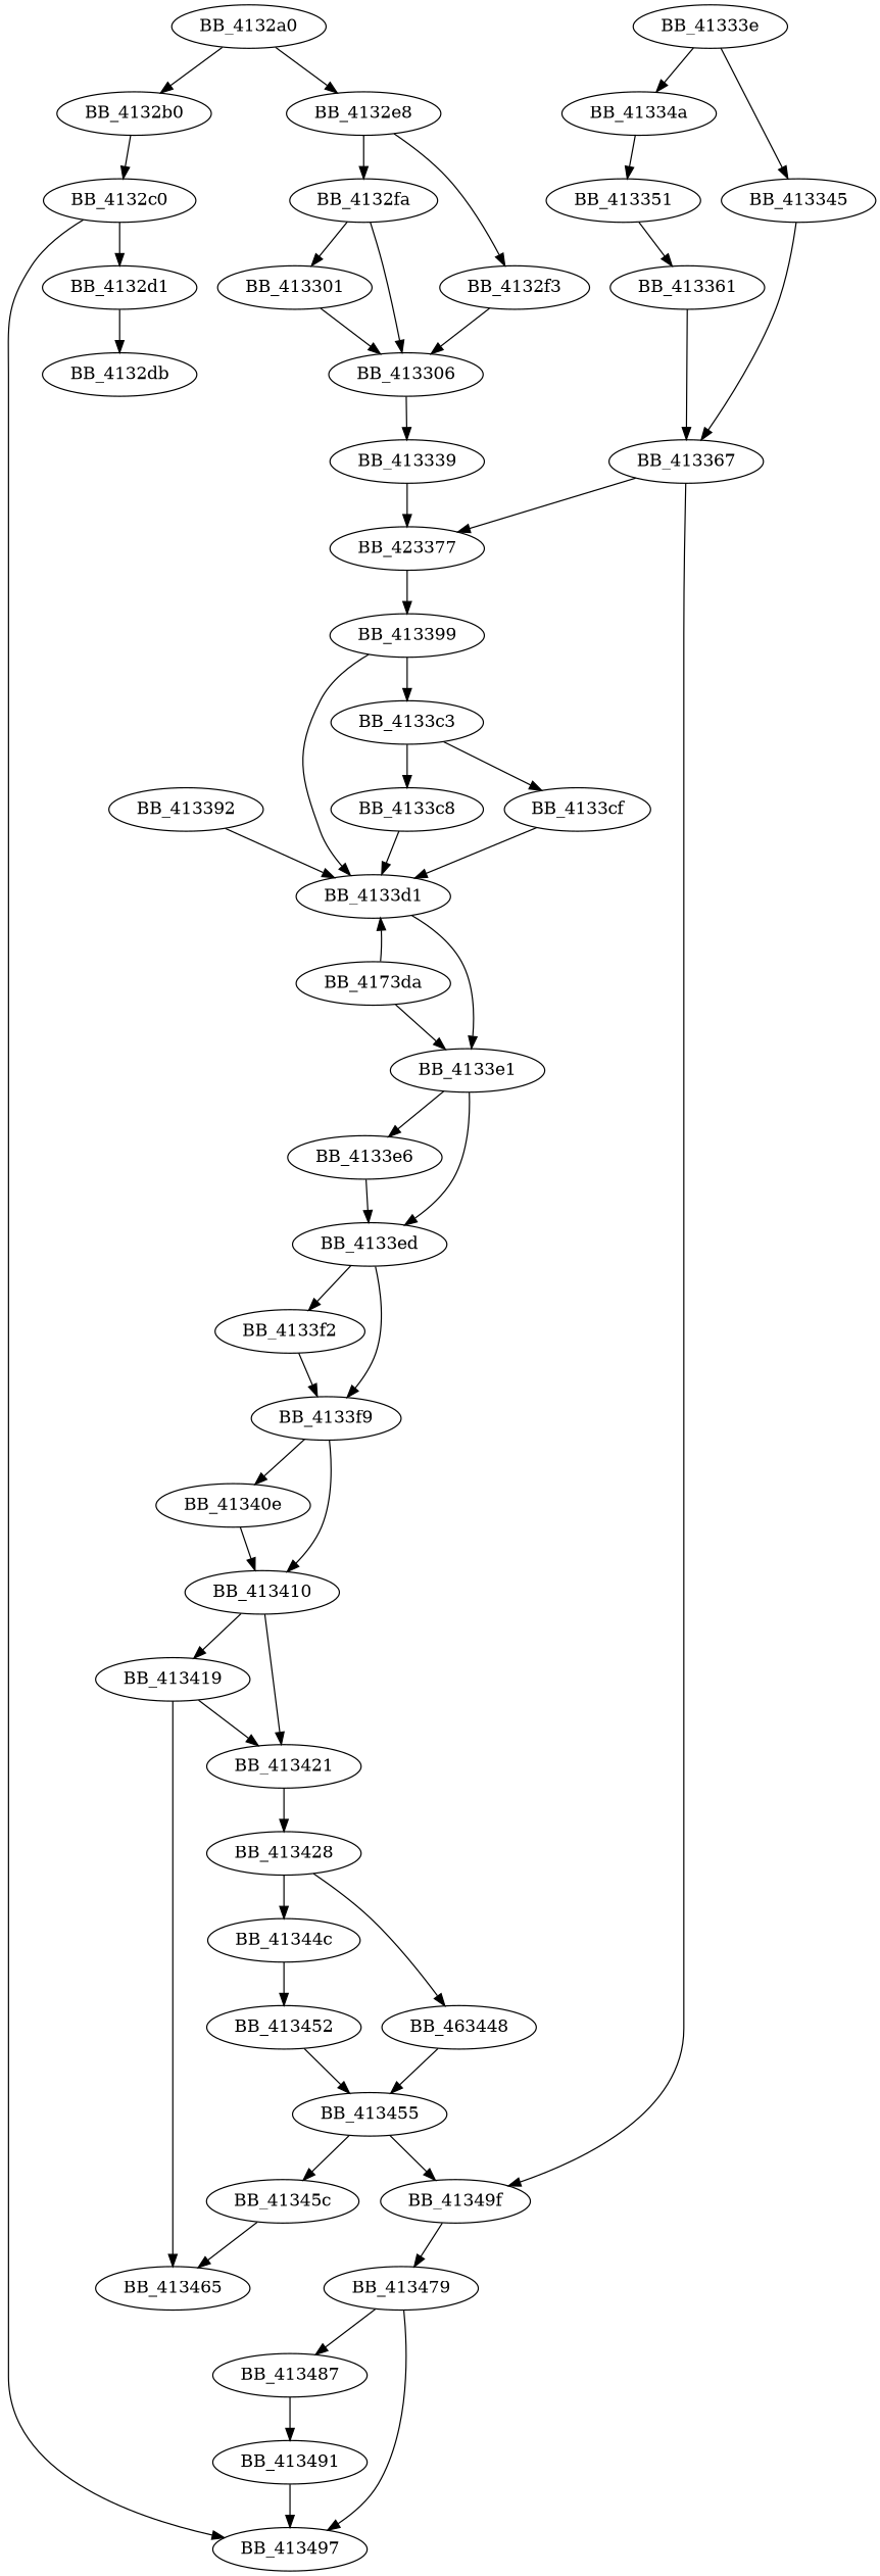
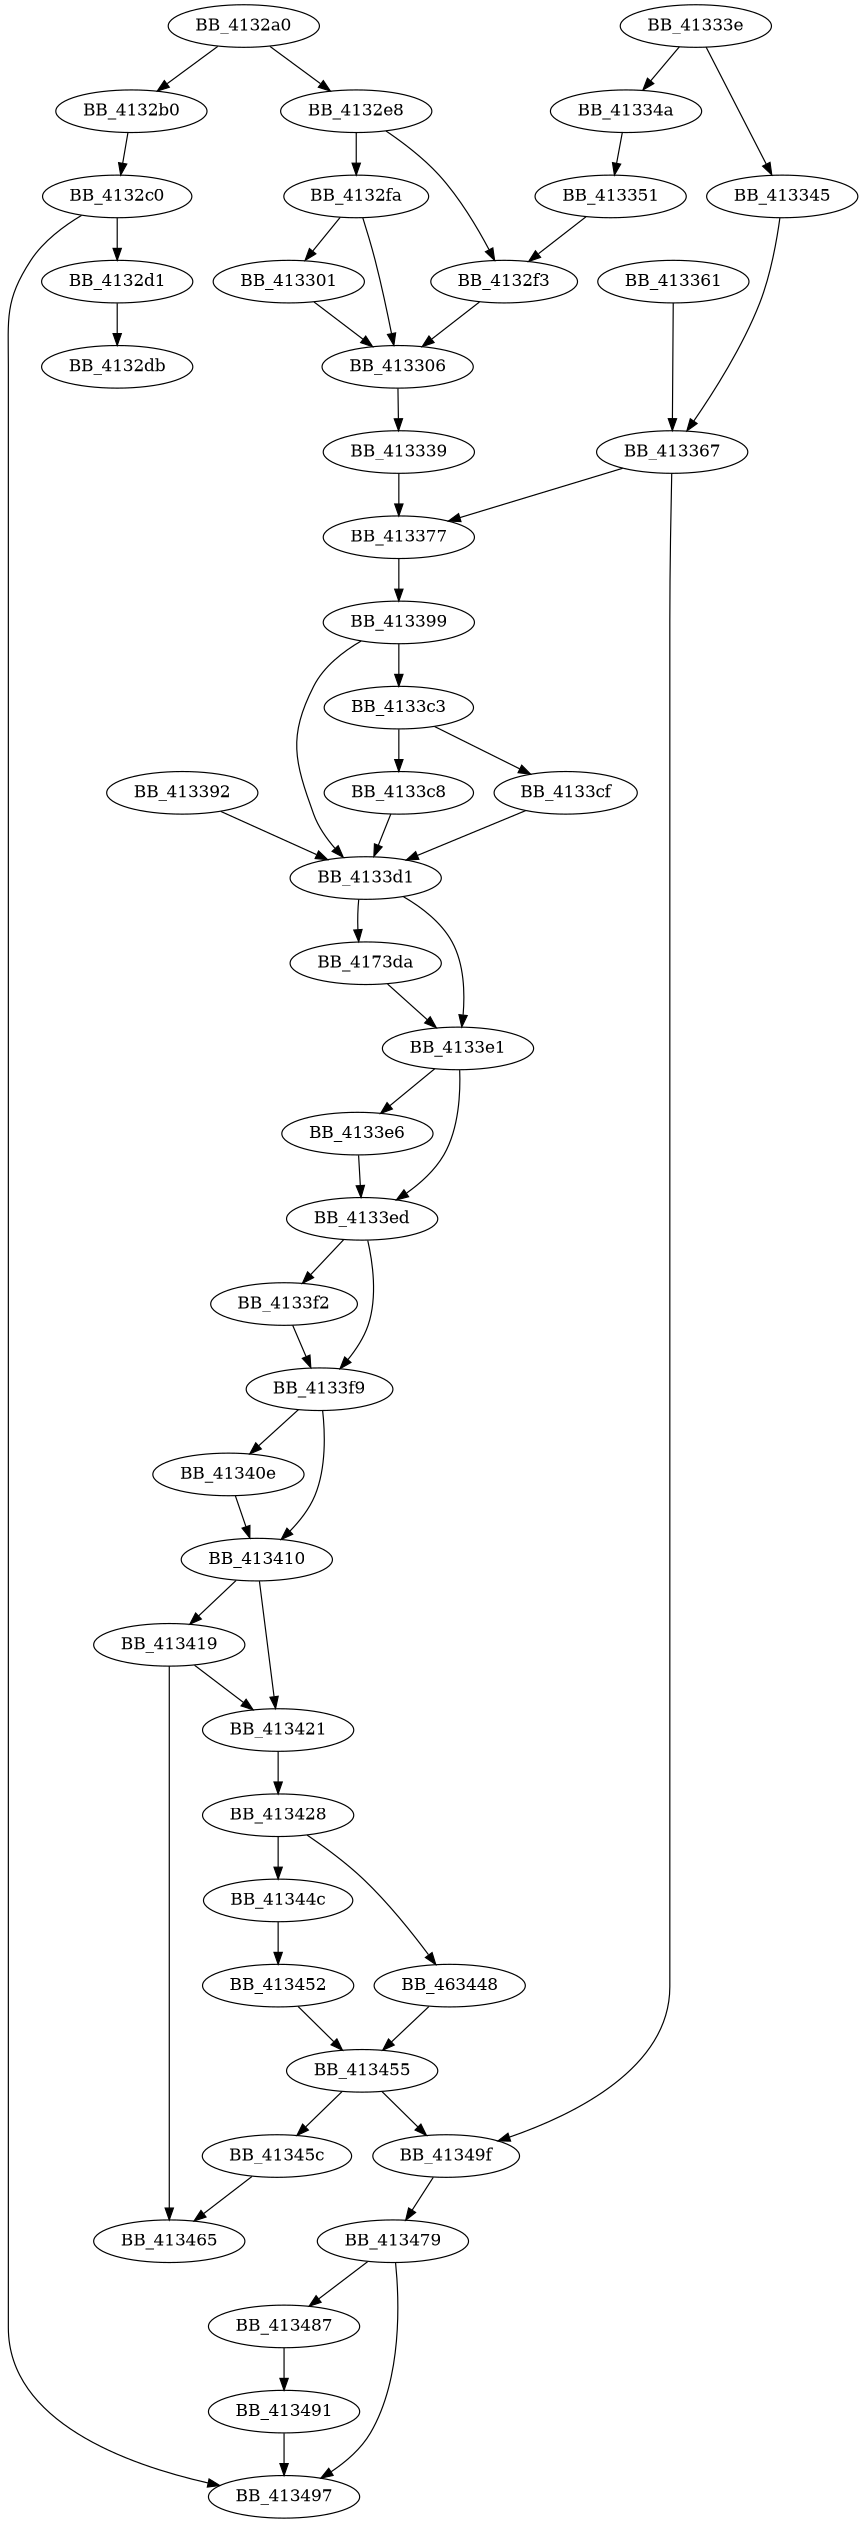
  digraph {
    BB_4132a0
    BB_4132b0
    BB_4132e8
    BB_4132c0
    BB_4132f3
    BB_4132fa
    BB_4132d1
    BB_413497
    BB_413306
    BB_413301
    BB_4132db
    BB_413339
-   BB_413377 [label=BB_423377]
+   BB_413377
    BB_41333e
    BB_413345
    BB_41334a
    BB_413399
    BB_413367
    BB_413351
    BB_413392
    BB_4133d1
    BB_4133c3
    n23 [label=BB_41349f]
    BB_413361
    BB_413479
    BB_413487
    n27 [label=BB_4173da]
    BB_4133e1
    BB_4133c8
    BB_4133cf
    BB_4133e6
    BB_4133ed
    BB_4133f2
    BB_4133f9
    BB_41340e
    BB_413410
    BB_413419
    BB_413421
    BB_413465
    BB_413428
    n41 [label=BB_463448]
    BB_41344c
    BB_413455
    BB_413452
    BB_41345c
    BB_413491
    BB_4132a0 -> BB_4132b0
    BB_4132a0 -> BB_4132e8
    BB_4132b0 -> BB_4132c0
    BB_4132e8 -> BB_4132f3
    BB_4132e8 -> BB_4132fa
    BB_4132c0 -> BB_4132d1
    BB_4132c0 -> BB_413497
    BB_4132f3 -> BB_413306
    BB_4132fa -> BB_413306
    BB_4132fa -> BB_413301
    BB_4132d1 -> BB_4132db
    BB_413306 -> BB_413339
    BB_413301 -> BB_413306
    BB_413339 -> BB_413377
    BB_413377 -> BB_413399
    BB_41333e -> BB_413345
    BB_41333e -> BB_41334a
    BB_413345 -> BB_413367
    BB_41334a -> BB_413351
    BB_413399 -> BB_4133d1
    BB_413399 -> BB_4133c3
    BB_413367 -> BB_413377
    BB_413367 -> n23
-   BB_413351 -> BB_413361
+   BB_413351 -> BB_4132f3
    BB_413392 -> BB_4133d1
-   n27 -> BB_4133d1
+   BB_4133d1 -> n27
    BB_4133d1 -> BB_4133e1
    BB_4133c3 -> BB_4133c8
    BB_4133c3 -> BB_4133cf
    n23 -> BB_413479
    BB_413361 -> BB_413367
    BB_413479 -> BB_413497
    BB_413479 -> BB_413487
    BB_413487 -> BB_413491
    n27 -> BB_4133e1
    BB_4133e1 -> BB_4133e6
    BB_4133e1 -> BB_4133ed
    BB_4133c8 -> BB_4133d1
    BB_4133cf -> BB_4133d1
    BB_4133e6 -> BB_4133ed
    BB_4133ed -> BB_4133f2
    BB_4133ed -> BB_4133f9
    BB_4133f2 -> BB_4133f9
    BB_4133f9 -> BB_41340e
    BB_4133f9 -> BB_413410
    BB_41340e -> BB_413410
    BB_413410 -> BB_413419
    BB_413410 -> BB_413421
    BB_413419 -> BB_413421
    BB_413419 -> BB_413465
    BB_413421 -> BB_413428
    BB_413428 -> n41
    BB_413428 -> BB_41344c
    n41 -> BB_413455
    BB_41344c -> BB_413452
    BB_413455 -> n23
    BB_413455 -> BB_41345c
    BB_413452 -> BB_413455
    BB_41345c -> BB_413465
    BB_413491 -> BB_413497
  }
